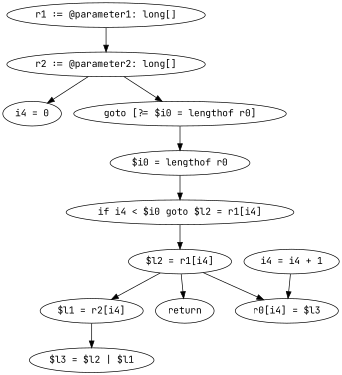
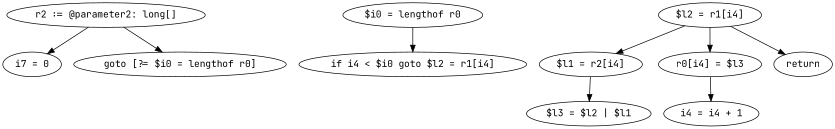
  digraph {
    fontname="JetBrains Mono"
    node [fontname="JetBrains Mono"]
    edge [fontname="JetBrains Mono"]
-   "r1 := @parameter1: long[]"
    "r2 := @parameter2: long[]"
-   "i4 = 0"
+   "i4 = 0" [label="i7 = 0"]
    "goto [?= $i0 = lengthof r0]"
    "$i0 = lengthof r0"
    "if i4 < $i0 goto $l2 = r1[i4]"
    "$l2 = r1[i4]"
    "$l1 = r2[i4]"
    "r0[i4] = $l3"
    return
    "$l3 = $l2 | $l1"
    "i4 = i4 + 1"
-   "r1 := @parameter1: long[]" -> "r2 := @parameter2: long[]"
    "r2 := @parameter2: long[]" -> "i4 = 0"
    "r2 := @parameter2: long[]" -> "goto [?= $i0 = lengthof r0]"
-   "goto [?= $i0 = lengthof r0]" -> "$i0 = lengthof r0"
    "$i0 = lengthof r0" -> "if i4 < $i0 goto $l2 = r1[i4]"
-   "if i4 < $i0 goto $l2 = r1[i4]" -> "$l2 = r1[i4]"
    "$l2 = r1[i4]" -> "$l1 = r2[i4]"
    "$l2 = r1[i4]" -> "r0[i4] = $l3"
    "$l2 = r1[i4]" -> return
    "$l1 = r2[i4]" -> "$l3 = $l2 | $l1"
-   "i4 = i4 + 1" -> "r0[i4] = $l3"
+   "r0[i4] = $l3" -> "i4 = i4 + 1"
  }
